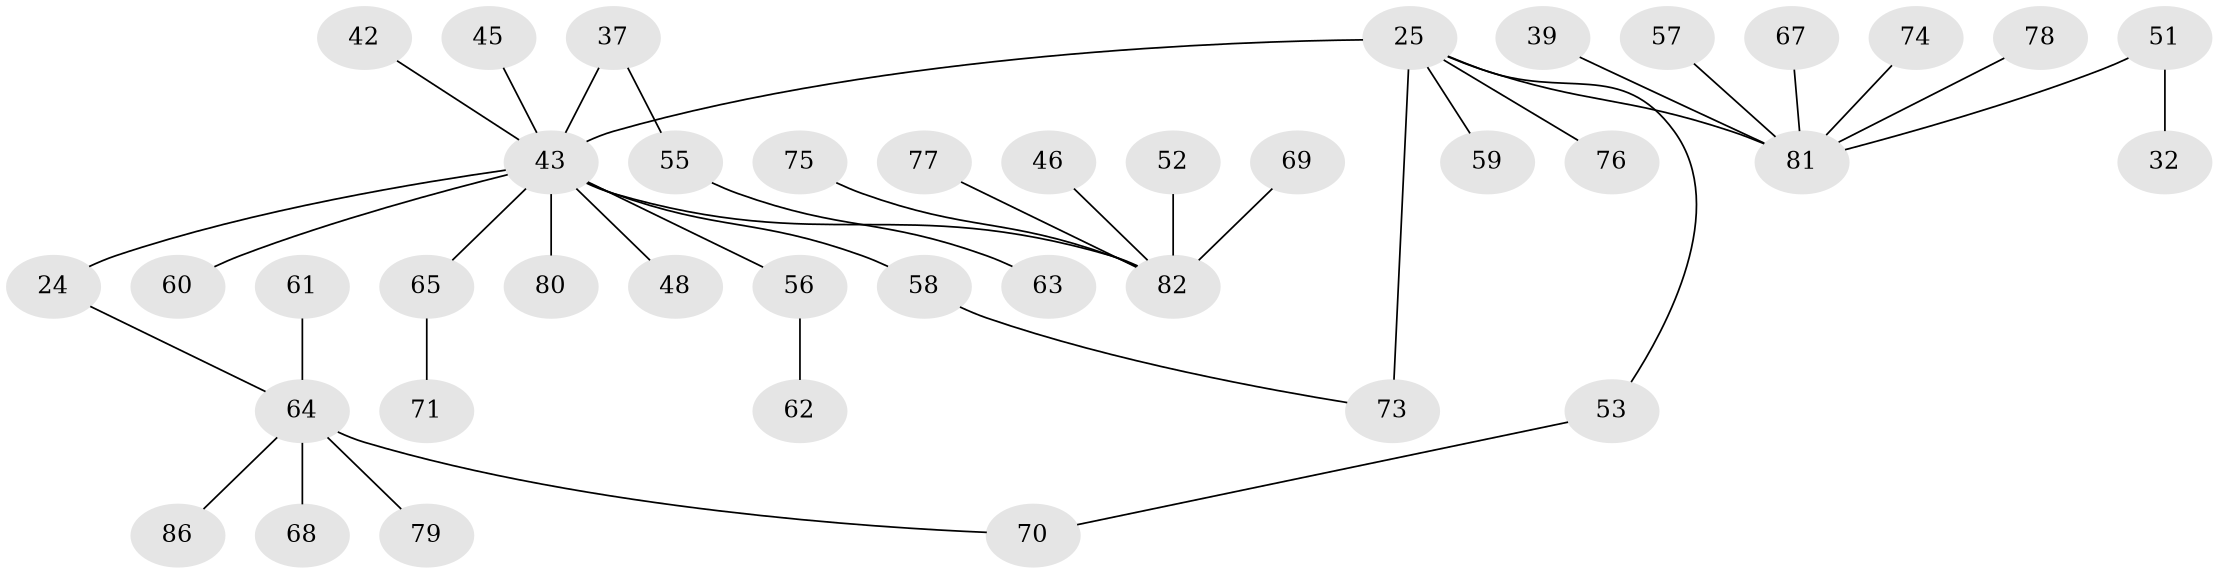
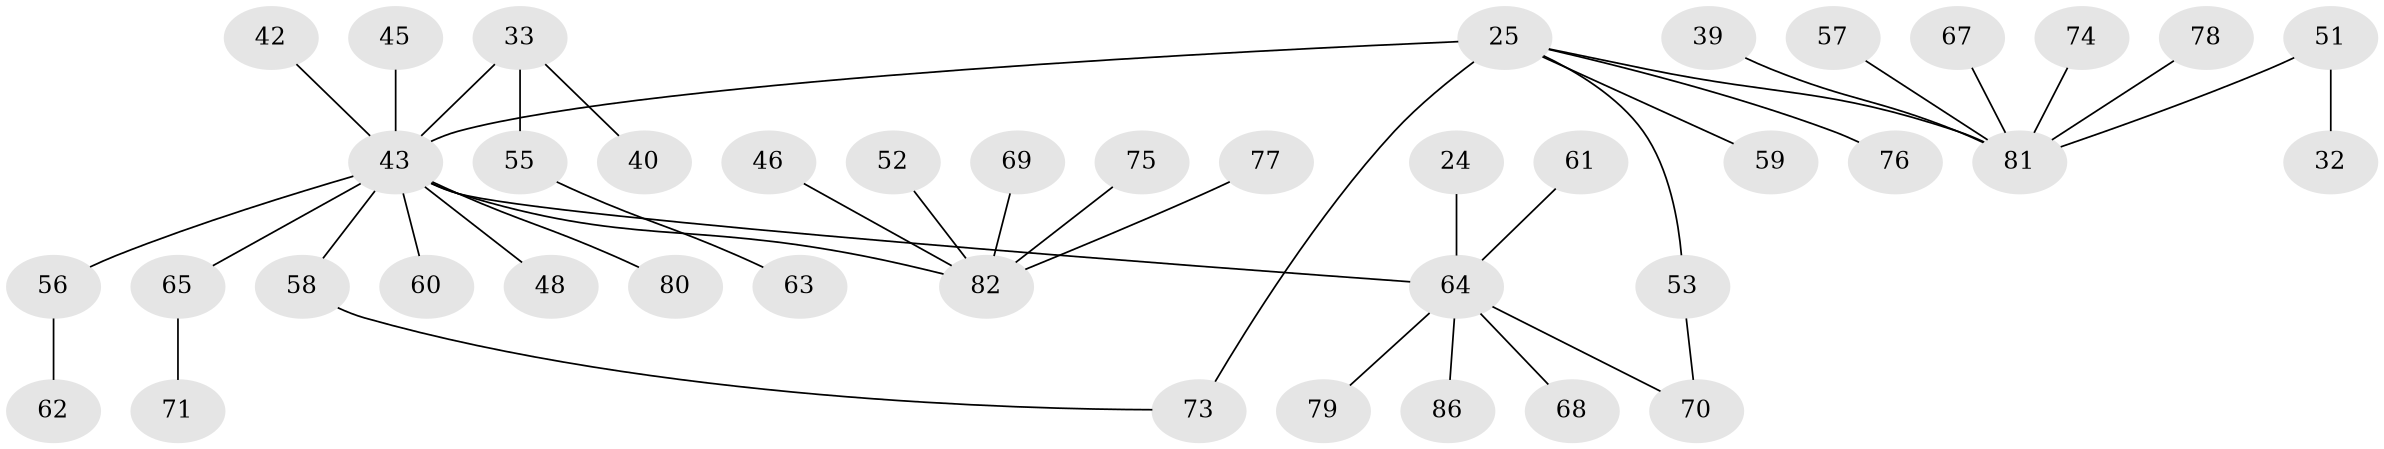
  graph {
    node [color=gray90 style=filled]
    64 [super="+21+23+44+54"]
    70
    n3 [label=86]
    68
    79
    24
    25 [super="+4"]
    n8 [label=43 super="+15+37+26"]
    53 [super="+35"]
    59
    73 [super="+56"]
    76 [super="+31"]
    81 [super="+32+49+36"]
    82 [super="+16+18+22+27+41+29+30"]
    48
    n16 [label=56]
    58 [super="+38"]
    60
    65 [super="+43"]
    80
-   33 [super="+20" label=37]
+   33 [super="+20"]
+   40
    55
    63
    39
    42
    45
    46
    62
    71
    51
    n32 [label=32]
    52
    57
    61
    67
    69
    74
    75
    77
    78
    64 -- 70
    64 -- n3
    64 -- 68
    64 -- 79
    24 -- 64
    25 -- n8 [weight=2]
    25 -- 53
    25 -- 59
    25 -- 73 [weight=2]
    25 -- 76
    25 -- 81
-   n8 -- 24 [weight=2]
+   n8 -- 64 [weight=2]
    n8 -- 82
    n8 -- 48
    n8 -- n16
    n8 -- 58
    n8 -- 60
    n8 -- 65
    n8 -- 80
    53 -- 70
    n16 -- 62
    58 -- 73
    65 -- 71
    33 -- n8 [weight=3]
+   33 -- 40
    33 -- 55
    55 -- 63
    39 -- 81
    42 -- n8
    45 -- n8
    46 -- 82
    51 -- 81
    51 -- n32
    52 -- 82
    57 -- 81
    61 -- 64
    67 -- 81
    69 -- 82
    74 -- 81
    75 -- 82
    77 -- 82
    78 -- 81
  }
